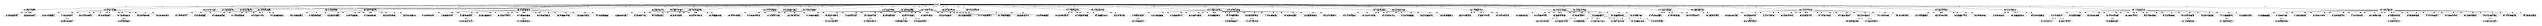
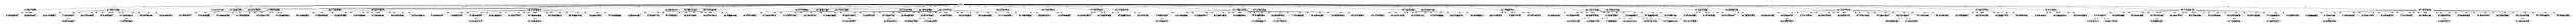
  graph {
    edge [weight=1.0]
    n1 [label="n0 (0.0)"]
    n2 [label="n1 (2.095614194869995)"]
    n3 [label="n3 (1.4575371742248535)"]
    n4 [label="n12 (2.2187111377716064)"]
    n5 [label="n21 (1.58615243434906)"]
    n6 [label="n30 (2.527132749557495)"]
    n7 [label="n31 (1.5934089422225952)"]
    n8 [label="n38 (2.1742758750915527)"]
    n9 [label="n39 (1.3342074155807495)"]
    n10 [label="n65 (1.2432540655136108)"]
    n11 [label="n66 (3.245201587677002)"]
    n12 [label="n92 (2.9332919120788574)"]
    n13 [label="n95 (1.9221397638320923)"]
    n14 [label="n102 (2.9404409739639282)"]
    n15 [label="n103 (2.7530633211135864)"]
    n16 [label="n108 (1.9220221042633057)"]
    n17 [label="n121 (3.467618227005005)"]
    n18 [label="n131 (2.6597200632095337)"]
    n19 [label="n136 (1.012003779411316)"]
    n20 [label="n138 (2.204435110092163)"]
    n21 [label="n139 (2.7918150424957275)"]
    n22 [label="n144 (1.903960943222046)"]
    n23 [label="n145 (2.4198864698410034)"]
    n24 [label="n148 (1.0438578128814697)"]
    n25 [label="n149 (2.8149205446243286)"]
    n26 [label="n154 (1.88821542263031)"]
    n27 [label="n157 (3.3470622301101685)"]
    n28 [label="n158 (1.7945058345794678)"]
    n29 [label="n163 (1.2182176113128662)"]
    n30 [label="n173 (2.4439282417297363)"]
    n31 [label="n174 (1.8268171548843384)"]
    n32 [label="n175 (2.550342559814453)"]
    n33 [label="n180 (1.4378479719161987)"]
    n34 [label="n184 (1.8230278491973877)"]
    n35 [label="n189 (2.01677143573761)"]
    n36 [label="n190 (1.1140813827514648)"]
    n37 [label="n197 (1.052464485168457)"]
    n38 [label="n51 (3.292666435241699)"]
    n39 [label="n53 (3.36018967628479)"]
    n40 [label="n28 (3.2778104543685913)"]
    n41 [label="n47 (2.756877303123474)"]
    n42 [label="n52 (2.6149957180023193)"]
    n43 [label="n90 (3.0122244358062744)"]
    n44 [label="n107 (2.631290316581726)"]
    n45 [label="n169 (2.8510992527008057)"]
    n46 [label="n188 (3.037608027458191)"]
    n47 [label="n40 (3.490009069442749)"]
    n48 [label="n19 (3.401695132255554)"]
    n49 [label="n24 (2.8050860166549683)"]
    n50 [label="n111 (2.5998785495758057)"]
    n51 [label="n129 (3.475661277770996)"]
    n52 [label="n142 (2.6518056392669678)"]
    n53 [label="n96 (3.7273025512695312)"]
    n54 [label="n8 (2.9545629024505615)"]
    n55 [label="n23 (3.531572937965393)"]
    n56 [label="n72 (3.227998733520508)"]
    n57 [label="n74 (2.528601050376892)"]
    n58 [label="n132 (3.2572542428970337)"]
    n59 [label="n156 (2.9611676931381226)"]
    n60 [label="n9 (2.7620902061462402)"]
    n61 [label="n16 (2.5208396911621094)"]
    n62 [label="n45 (2.3504878282546997)"]
    n63 [label="n58 (2.5876753330230713)"]
    n64 [label="n61 (2.5073647499084473)"]
    n65 [label="n104 (2.3930822610855103)"]
    n66 [label="n126 (2.4031684398651123)"]
    n67 [label="n133 (2.9260358810424805)"]
    n68 [label="n165 (2.663068413734436)"]
    n69 [label="n194 (2.8662489652633667)"]
    n70 [label="n5 (3.3360018730163574)"]
    n71 [label="n34 (3.541082501411438)"]
    n72 [label="n99 (2.94642436504364)"]
    n73 [label="n105 (3.578974723815918)"]
    n74 [label="n160 (3.3497021198272705)"]
    n75 [label="n166 (2.9985333681106567)"]
    n76 [label="n60 (2.999040722846985)"]
    n77 [label="n114 (3.0087380409240723)"]
    n78 [label="n117 (3.1925494247146606)"]
    n79 [label="n162 (3.7422244548797607)"]
    n80 [label="n17 (2.2023861408233643)"]
    n81 [label="n29 (2.3575791120529175)"]
    n82 [label="n48 (2.6614845991134644)"]
    n83 [label="n159 (2.451316237449646)"]
    n84 [label="n55 (2.3907065391540527)"]
    n85 [label="n83 (2.2940404415130615)"]
    n86 [label="n81 (2.286919116973877)"]
    n87 [label="n152 (3.607421636581421)"]
    n88 [label="n153 (2.6736360788345337)"]
    n89 [label="n171 (2.7101606130599976)"]
    n90 [label="n181 (2.998623490333557)"]
    n91 [label="n85 (3.256697654724121)"]
    n92 [label="n167 (3.8492980003356934)"]
    n93 [label="n106 (3.3212043046951294)"]
    n94 [label="n164 (3.0458391904830933)"]
    n95 [label="n195 (3.033255457878113)"]
    n96 [label="n15 (3.74674391746521)"]
    n97 [label="n14 (2.9895962476730347)"]
    n98 [label="n18 (3.1712225675582886)"]
    n99 [label="n27 (3.8645862340927124)"]
    n100 [label="n36 (2.1832844018936157)"]
    n101 [label="n42 (2.852898359298706)"]
    n102 [label="n49 (2.9190889596939087)"]
    n103 [label="n63 (2.3891485929489136)"]
    n104 [label="n77 (2.4210768938064575)"]
    n105 [label="n100 (2.6348201036453247)"]
    n106 [label="n168 (2.9334359169006348)"]
    n107 [label="n183 (2.6441619396209717)"]
    n108 [label="n79 (3.1444061994552612)"]
    n109 [label="n137 (3.0731412172317505)"]
    n110 [label="n143 (3.145105481147766)"]
    n111 [label="n176 (3.279481053352356)"]
    n112 [label="n185 (3.134673833847046)"]
    n113 [label="n186 (3.0694628953933716)"]
    n114 [label="n35 (3.214013934135437)"]
    n115 [label="n59 (3.526914119720459)"]
    n116 [label="n146 (2.8194780349731445)"]
    n117 [label="n2 (3.1135501861572266)"]
    n118 [label="n10 (2.8793283700942993)"]
    n119 [label="n25 (2.5326974391937256)"]
    n120 [label="n41 (2.2507834434509277)"]
    n121 [label="n134 (2.282265305519104)"]
    n122 [label="n109 (2.5663589239120483)"]
    n123 [label="n78 (2.879098057746887)"]
    n124 [label="n84 (2.9464218616485596)"]
    n125 [label="n87 (2.927902579307556)"]
    n126 [label="n130 (2.9674445390701294)"]
    n127 [label="n187 (3.584529757499695)"]
    n128 [label="n20 (3.3262161016464233)"]
    n129 [label="n82 (2.543503761291504)"]
    n130 [label="n54 (3.472711443901062)"]
    n131 [label="n86 (2.9264272451400757)"]
    n132 [label="n89 (3.315905451774597)"]
    n133 [label="n91 (2.8444327116012573)"]
    n134 [label="n124 (2.7558767795562744)"]
    n135 [label="n135 (2.451704263687134)"]
    n136 [label="n140 (2.711422324180603)"]
    n137 [label="n193 (2.8471689224243164)"]
    n138 [label="n57 (3.4043495655059814)"]
    n139 [label="n125 (3.4574207067489624)"]
    n140 [label="n182 (3.538535714149475)"]
    n141 [label="n198 (3.092900514602661)"]
    n142 [label="n22 (3.078918218612671)"]
    n143 [label="n150 (3.1833865642547607)"]
    n144 [label="n192 (3.0720722675323486)"]
    n145 [label="n98 (2.179172158241272)"]
    n146 [label="n13 (2.364891529083252)"]
    n147 [label="n43 (2.251860737800598)"]
    n148 [label="n118 (2.4927107095718384)"]
    n149 [label="n68 (2.822216749191284)"]
    n150 [label="n93 (3.1479660272598267)"]
    n151 [label="n97 (3.176249384880066)"]
    n152 [label="n122 (3.0484927892684937)"]
    n153 [label="n123 (3.450177550315857)"]
    n154 [label="n177 (2.618560552597046)"]
    n155 [label="n178 (3.383295178413391)"]
    n156 [label="n6 (2.732335686683655)"]
    n157 [label="n7 (2.151280164718628)"]
    n158 [label="n11 (2.4860750436782837)"]
    n159 [label="n32 (2.7306817770004272)"]
    n160 [label="n37 (3.8227962255477905)"]
    n161 [label="n44 (2.601413130760193)"]
    n162 [label="n62 (2.796029567718506)"]
    n163 [label="n64 (2.1593252420425415)"]
    n164 [label="n69 (2.2843230962753296)"]
-   n165 [label="n94 (2.4769142866134644)"]
    n166 [label="n101 (2.520807981491089)"]
    n167 [label="n151 (3.450223445892334)"]
    n168 [label="n196 (2.1437708139419556)"]
    n169 [label="n191 (2.4919480085372925)"]
    n170 [label="n199 (2.5891631841659546)"]
    n171 [label="n33 (3.931510806083679)"]
    n172 [label="n80 (3.904930591583252)"]
    n173 [label="n4 (3.742044687271118)"]
    n174 [label="n56 (3.823777198791504)"]
    n175 [label="n67 (3.6342952251434326)"]
    n176 [label="n128 (4.042543888092041)"]
    n177 [label="n88 (3.7782446146011353)"]
    n178 [label="n26 (3.7189950942993164)"]
    n179 [label="n115 (3.7221109867095947)"]
    n180 [label="n76 (3.4363033771514893)"]
    n181 [label="n113 (3.5118608474731445)"]
    n182 [label="n46 (3.580533981323242)"]
    n183 [label="n110 (3.9536458253860474)"]
    n184 [label="n50 (3.4948527812957764)"]
    n185 [label="n147 (3.697119951248169)"]
    n186 [label="n71 (3.373307943344116)"]
    n187 [label="n127 (3.875936269760132)"]
    n188 [label="n70 (3.3659588098526)"]
    n189 [label="n112 (3.3272488117218018)"]
    n190 [label="n116 (3.3544448614120483)"]
    n191 [label="n120 (4.0083383321762085)"]
    n192 [label="n73 (3.7131279706954956)"]
    n193 [label="n75 (3.3920583724975586)"]
    n194 [label="n179 (3.864837884902954)"]
    n195 [label="n161 (4.102025389671326)"]
    n196 [label="n155 (3.522903323173523)"]
    n197 [label="n170 (3.681231379508972)"]
    n198 [label="n141 (3.6304900646209717)"]
    n199 [label="n172 (3.5207812786102295)"]
    n1 -- n1 [label=1.0]
    n1 -- n1 [label=1.0]
    n1 -- n2 [label=1.0]
    n1 -- n3 [label=1.0]
    n1 -- n4 [label=1.0]
    n1 -- n5 [label=1.0]
    n1 -- n6 [label=1.0]
    n1 -- n7 [label=1.0]
    n1 -- n8 [label=1.0]
    n1 -- n9 [label=1.0]
    n1 -- n10 [label=1.0]
    n1 -- n11 [label=1.0]
    n1 -- n12 [label=1.0]
    n1 -- n13 [label=1.0]
    n1 -- n14 [label=1.0]
    n1 -- n15 [label=1.0]
    n1 -- n16 [label=1.0]
    n1 -- n17 [label=1.0]
    n1 -- n18 [label=1.0]
    n1 -- n19 [label=1.0]
    n1 -- n20 [label=1.0]
    n1 -- n21 [label=1.0]
    n1 -- n22 [label=1.0]
    n1 -- n23 [label=1.0]
    n1 -- n24 [label=1.0]
    n1 -- n25 [label=1.0]
    n1 -- n26 [label=1.0]
    n1 -- n27 [label=1.0]
    n1 -- n28 [label=1.0]
    n1 -- n29 [label=1.0]
    n1 -- n30 [label=1.0]
    n1 -- n31 [label=1.0]
    n1 -- n32 [label=1.0]
    n1 -- n33 [label=1.0]
    n1 -- n34 [label=1.0]
    n1 -- n35 [label=1.0]
    n1 -- n36 [label=1.0]
    n1 -- n37 [label=1.0]
    n2 -- n1 [label=1.0]
    n2 -- n38 [label=1.0]
    n2 -- n39 [label=1.0]
    n3 -- n1 [label=1.0]
    n3 -- n40 [label=1.0]
    n3 -- n41 [label=1.0]
    n3 -- n42 [label=1.0]
    n3 -- n43 [label=1.0]
    n3 -- n44 [label=1.0]
    n3 -- n45 [label=1.0]
    n3 -- n46 [label=1.0]
    n4 -- n1 [label=1.0]
    n5 -- n1 [label=1.0]
    n5 -- n47 [label=1.0]
    n6 -- n1 [label=1.0]
    n7 -- n1 [label=1.0]
    n7 -- n48 [label=1.0]
    n7 -- n49 [label=1.0]
    n7 -- n50 [label=1.0]
    n7 -- n51 [label=1.0]
    n7 -- n52 [label=1.0]
    n8 -- n1 [label=1.0]
    n8 -- n53 [label=1.0]
    n9 -- n1 [label=1.0]
    n9 -- n54 [label=1.0]
    n9 -- n55 [label=1.0]
    n9 -- n56 [label=1.0]
    n9 -- n57 [label=1.0]
    n9 -- n58 [label=1.0]
    n9 -- n59 [label=1.0]
    n10 -- n1 [label=1.0]
    n10 -- n60 [label=1.0]
    n10 -- n61 [label=1.0]
    n10 -- n62 [label=1.0]
    n10 -- n63 [label=1.0]
    n10 -- n64 [label=1.0]
    n10 -- n65 [label=1.0]
    n10 -- n66 [label=1.0]
    n10 -- n67 [label=1.0]
    n10 -- n68 [label=1.0]
    n10 -- n69 [label=1.0]
    n11 -- n1 [label=1.0]
    n12 -- n1 [label=1.0]
    n13 -- n1 [label=1.0]
    n13 -- n70 [label=1.0]
    n13 -- n71 [label=1.0]
    n13 -- n72 [label=1.0]
    n13 -- n73 [label=1.0]
    n13 -- n74 [label=1.0]
    n13 -- n75 [label=1.0]
    n14 -- n1 [label=1.0]
    n15 -- n1 [label=1.0]
    n16 -- n1 [label=1.0]
    n16 -- n76 [label=1.0]
    n16 -- n77 [label=1.0]
    n16 -- n78 [label=1.0]
    n17 -- n1 [label=1.0]
    n18 -- n1 [label=1.0]
    n18 -- n79 [label=1.0]
    n19 -- n1 [label=1.0]
    n19 -- n80 [label=1.0]
    n19 -- n81 [label=1.0]
    n19 -- n82 [label=1.0]
    n19 -- n83 [label=1.0]
    n19 -- n84 [label=1.0]
    n19 -- n85 [label=1.0]
    n19 -- n86 [label=1.0]
    n19 -- n87 [label=1.0]
    n19 -- n88 [label=1.0]
    n19 -- n89 [label=1.0]
    n19 -- n90 [label=1.0]
    n20 -- n1 [label=1.0]
    n20 -- n91 [label=1.0]
    n21 -- n1 [label=1.0]
    n21 -- n92 [label=1.0]
    n22 -- n1 [label=1.0]
    n22 -- n93 [label=1.0]
    n22 -- n94 [label=1.0]
    n22 -- n95 [label=1.0]
    n23 -- n1 [label=1.0]
    n23 -- n96 [label=1.0]
    n24 -- n1 [label=1.0]
    n24 -- n97 [label=1.0]
    n24 -- n98 [label=1.0]
    n24 -- n99 [label=1.0]
    n24 -- n100 [label=1.0]
    n24 -- n101 [label=1.0]
    n24 -- n102 [label=1.0]
    n24 -- n103 [label=1.0]
    n24 -- n104 [label=1.0]
    n24 -- n105 [label=1.0]
    n24 -- n106 [label=1.0]
    n24 -- n107 [label=1.0]
    n25 -- n1 [label=1.0]
    n26 -- n1 [label=1.0]
    n26 -- n108 [label=1.0]
    n26 -- n109 [label=1.0]
    n26 -- n110 [label=1.0]
    n26 -- n111 [label=1.0]
    n26 -- n112 [label=1.0]
    n26 -- n113 [label=1.0]
    n27 -- n1 [label=1.0]
    n28 -- n1 [label=1.0]
    n28 -- n114 [label=1.0]
    n28 -- n115 [label=1.0]
    n28 -- n116 [label=1.0]
    n29 -- n1 [label=1.0]
    n29 -- n117 [label=1.0]
    n29 -- n118 [label=1.0]
    n29 -- n119 [label=1.0]
    n29 -- n120 [label=1.0]
    n29 -- n121 [label=1.0]
    n29 -- n122 [label=1.0]
    n29 -- n123 [label=1.0]
    n30 -- n1 [label=1.0]
    n31 -- n1 [label=1.0]
    n31 -- n124 [label=1.0]
    n31 -- n125 [label=1.0]
    n31 -- n126 [label=1.0]
    n32 -- n1 [label=1.0]
    n32 -- n127 [label=1.0]
    n33 -- n1 [label=1.0]
    n33 -- n128 [label=1.0]
    n33 -- n129 [label=1.0]
    n33 -- n130 [label=1.0]
    n33 -- n131 [label=1.0]
    n33 -- n132 [label=1.0]
    n33 -- n133 [label=1.0]
    n33 -- n134 [label=1.0]
    n33 -- n135 [label=1.0]
    n33 -- n136 [label=1.0]
    n33 -- n137 [label=1.0]
    n34 -- n1 [label=1.0]
    n34 -- n138 [label=1.0]
    n34 -- n139 [label=1.0]
    n34 -- n140 [label=1.0]
    n34 -- n141 [label=1.0]
    n35 -- n1 [label=1.0]
    n35 -- n142 [label=1.0]
    n35 -- n143 [label=1.0]
    n35 -- n144 [label=1.0]
    n36 -- n1 [label=1.0]
    n36 -- n145 [label=1.0]
    n36 -- n146 [label=1.0]
    n36 -- n147 [label=1.0]
    n36 -- n148 [label=1.0]
    n36 -- n149 [label=1.0]
    n36 -- n150 [label=1.0]
    n36 -- n151 [label=1.0]
    n36 -- n152 [label=1.0]
    n36 -- n153 [label=1.0]
    n36 -- n154 [label=1.0]
    n36 -- n155 [label=1.0]
    n37 -- n1 [label=1.0]
    n37 -- n156 [label=1.0]
    n37 -- n157 [label=1.0]
    n37 -- n158 [label=1.0]
    n37 -- n159 [label=1.0]
    n37 -- n160 [label=1.0]
    n37 -- n161 [label=1.0]
    n37 -- n162 [label=1.0]
    n37 -- n163 [label=1.0]
    n37 -- n164 [label=1.0]
-   n37 -- n165 [label=1.0]
    n37 -- n166 [label=1.0]
    n37 -- n167 [label=1.0]
    n37 -- n168 [label=1.0]
    n37 -- n169 [label=1.0]
    n37 -- n170 [label=1.0]
    n38 -- n2 [label=1.0]
    n39 -- n2 [label=1.0]
    n40 -- n3 [label=1.0]
    n41 -- n3 [label=1.0]
    n41 -- n171 [label=1.0]
    n42 -- n3 [label=1.0]
    n43 -- n3 [label=1.0]
    n44 -- n3 [label=1.0]
    n44 -- n172 [label=1.0]
    n45 -- n3 [label=1.0]
    n46 -- n3 [label=1.0]
    n47 -- n5 [label=1.0]
    n48 -- n7 [label=1.0]
    n49 -- n7 [label=1.0]
    n50 -- n7 [label=1.0]
    n51 -- n7 [label=1.0]
    n52 -- n7 [label=1.0]
    n53 -- n8 [label=1.0]
    n54 -- n9 [label=1.0]
    n55 -- n9 [label=1.0]
    n56 -- n9 [label=1.0]
    n57 -- n9 [label=1.0]
    n58 -- n9 [label=1.0]
    n59 -- n9 [label=1.0]
    n60 -- n10 [label=1.0]
    n61 -- n10 [label=1.0]
    n62 -- n10 [label=1.0]
    n62 -- n181 [label=1.0]
    n63 -- n10 [label=1.0]
    n64 -- n10 [label=1.0]
    n65 -- n10 [label=1.0]
    n65 -- n187 [label=1.0]
    n66 -- n10 [label=1.0]
    n67 -- n10 [label=1.0]
    n68 -- n10 [label=1.0]
    n69 -- n10 [label=1.0]
    n70 -- n13 [label=1.0]
    n71 -- n13 [label=1.0]
    n72 -- n13 [label=1.0]
    n73 -- n13 [label=1.0]
    n74 -- n13 [label=1.0]
    n75 -- n13 [label=1.0]
    n76 -- n16 [label=1.0]
    n77 -- n16 [label=1.0]
    n78 -- n16 [label=1.0]
    n79 -- n18 [label=1.0]
    n80 -- n19 [label=1.0]
    n81 -- n19 [label=1.0]
    n81 -- n179 [label=1.0]
    n82 -- n19 [label=1.0]
    n83 -- n19 [label=1.0]
    n83 -- n184 [label=1.0]
    n84 -- n19 [label=1.0]
    n85 -- n19 [label=1.0]
    n85 -- n193 [label=1.0]
    n85 -- n194 [label=1.0]
    n86 -- n19 [label=1.0]
    n87 -- n19 [label=1.0]
    n88 -- n19 [label=1.0]
    n89 -- n19 [label=1.0]
    n90 -- n19 [label=1.0]
    n91 -- n20 [label=1.0]
    n92 -- n21 [label=1.0]
    n93 -- n22 [label=1.0]
    n94 -- n22 [label=1.0]
    n95 -- n22 [label=1.0]
    n96 -- n23 [label=1.0]
    n97 -- n24 [label=1.0]
    n97 -- n176 [label=1.0]
    n98 -- n24 [label=1.0]
    n99 -- n24 [label=1.0]
    n100 -- n24 [label=1.0]
    n101 -- n24 [label=1.0]
    n102 -- n24 [label=1.0]
    n102 -- n183 [label=1.0]
    n103 -- n24 [label=1.0]
    n103 -- n185 [label=1.0]
    n104 -- n24 [label=1.0]
    n105 -- n24 [label=1.0]
    n106 -- n24 [label=1.0]
    n107 -- n24 [label=1.0]
    n108 -- n26 [label=1.0]
    n109 -- n26 [label=1.0]
    n110 -- n26 [label=1.0]
    n111 -- n26 [label=1.0]
    n112 -- n26 [label=1.0]
    n113 -- n26 [label=1.0]
    n114 -- n28 [label=1.0]
    n115 -- n28 [label=1.0]
    n116 -- n28 [label=1.0]
    n117 -- n29 [label=1.0]
    n118 -- n29 [label=1.0]
    n119 -- n29 [label=1.0]
    n119 -- n177 [label=1.0]
    n120 -- n29 [label=1.0]
    n120 -- n180 [label=1.0]
    n121 -- n29 [label=1.0]
    n121 -- n188 [label=1.0]
    n121 -- n189 [label=1.0]
    n121 -- n190 [label=1.0]
    n121 -- n191 [label=1.0]
    n122 -- n29 [label=1.0]
    n122 -- n192 [label=1.0]
    n123 -- n29 [label=1.0]
    n124 -- n31 [label=1.0]
    n125 -- n31 [label=1.0]
    n126 -- n31 [label=1.0]
    n127 -- n32 [label=1.0]
    n128 -- n33 [label=1.0]
    n129 -- n33 [label=1.0]
    n129 -- n178 [label=1.0]
    n130 -- n33 [label=1.0]
    n131 -- n33 [label=1.0]
    n132 -- n33 [label=1.0]
    n133 -- n33 [label=1.0]
    n134 -- n33 [label=1.0]
    n135 -- n33 [label=1.0]
    n135 -- n196 [label=1.0]
    n135 -- n197 [label=1.0]
    n136 -- n33 [label=1.0]
    n137 -- n33 [label=1.0]
    n138 -- n34 [label=1.0]
    n139 -- n34 [label=1.0]
    n140 -- n34 [label=1.0]
    n141 -- n34 [label=1.0]
    n142 -- n35 [label=1.0]
    n143 -- n35 [label=1.0]
    n144 -- n35 [label=1.0]
    n145 -- n36 [label=1.0]
    n145 -- n173 [label=1.0]
    n145 -- n174 [label=1.0]
    n146 -- n36 [label=1.0]
    n147 -- n36 [label=1.0]
    n148 -- n36 [label=1.0]
    n148 -- n182 [label=1.0]
    n149 -- n36 [label=1.0]
    n150 -- n36 [label=1.0]
    n151 -- n36 [label=1.0]
    n152 -- n36 [label=1.0]
    n152 -- n195 [label=1.0]
    n153 -- n36 [label=1.0]
    n154 -- n36 [label=1.0]
    n154 -- n198 [label=1.0]
    n155 -- n36 [label=1.0]
    n156 -- n37 [label=1.0]
    n157 -- n37 [label=1.0]
    n157 -- n175 [label=1.0]
    n158 -- n37 [label=1.0]
    n159 -- n37 [label=1.0]
    n160 -- n37 [label=1.0]
    n161 -- n37 [label=1.0]
    n162 -- n37 [label=1.0]
    n163 -- n37 [label=1.0]
    n163 -- n186 [label=1.0]
    n164 -- n37 [label=1.0]
-   n165 -- n37 [label=1.0]
    n166 -- n37 [label=1.0]
    n167 -- n37 [label=1.0]
    n168 -- n37 [label=1.0]
    n168 -- n199 [label=1.0]
    n169 -- n37 [label=1.0]
    n170 -- n37 [label=1.0]
    n171 -- n41 [label=1.0]
    n172 -- n44 [label=1.0]
    n173 -- n145 [label=1.0]
    n174 -- n145 [label=1.0]
    n175 -- n157 [label=1.0]
    n176 -- n97 [label=1.0]
    n177 -- n119 [label=1.0]
    n178 -- n129 [label=1.0]
    n179 -- n81 [label=1.0]
    n180 -- n120 [label=1.0]
    n181 -- n62 [label=1.0]
    n182 -- n148 [label=1.0]
    n183 -- n102 [label=1.0]
    n184 -- n83 [label=1.0]
    n185 -- n103 [label=1.0]
    n186 -- n163 [label=1.0]
    n187 -- n65 [label=1.0]
    n188 -- n121 [label=1.0]
    n189 -- n121 [label=1.0]
    n190 -- n121 [label=1.0]
    n191 -- n121 [label=1.0]
    n192 -- n122 [label=1.0]
    n193 -- n85 [label=1.0]
    n194 -- n85 [label=1.0]
    n195 -- n152 [label=1.0]
    n196 -- n135 [label=1.0]
    n197 -- n135 [label=1.0]
    n198 -- n154 [label=1.0]
    n199 -- n168 [label=1.0]
  }
